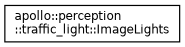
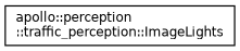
  digraph {
    rankdir=LR
-   n1 [color=black fillcolor=white fontname=Helvetica fontsize=10 height=0.2 label="apollo::perception\l::traffic_light::ImageLights" shape=record style=filled width=0.4]
+   n1 [color=black fillcolor=white fontname=Helvetica fontsize=10 height=0.2 label="apollo::perception\l::traffic_perception::ImageLights" shape=record style=filled width=0.4]
  }
